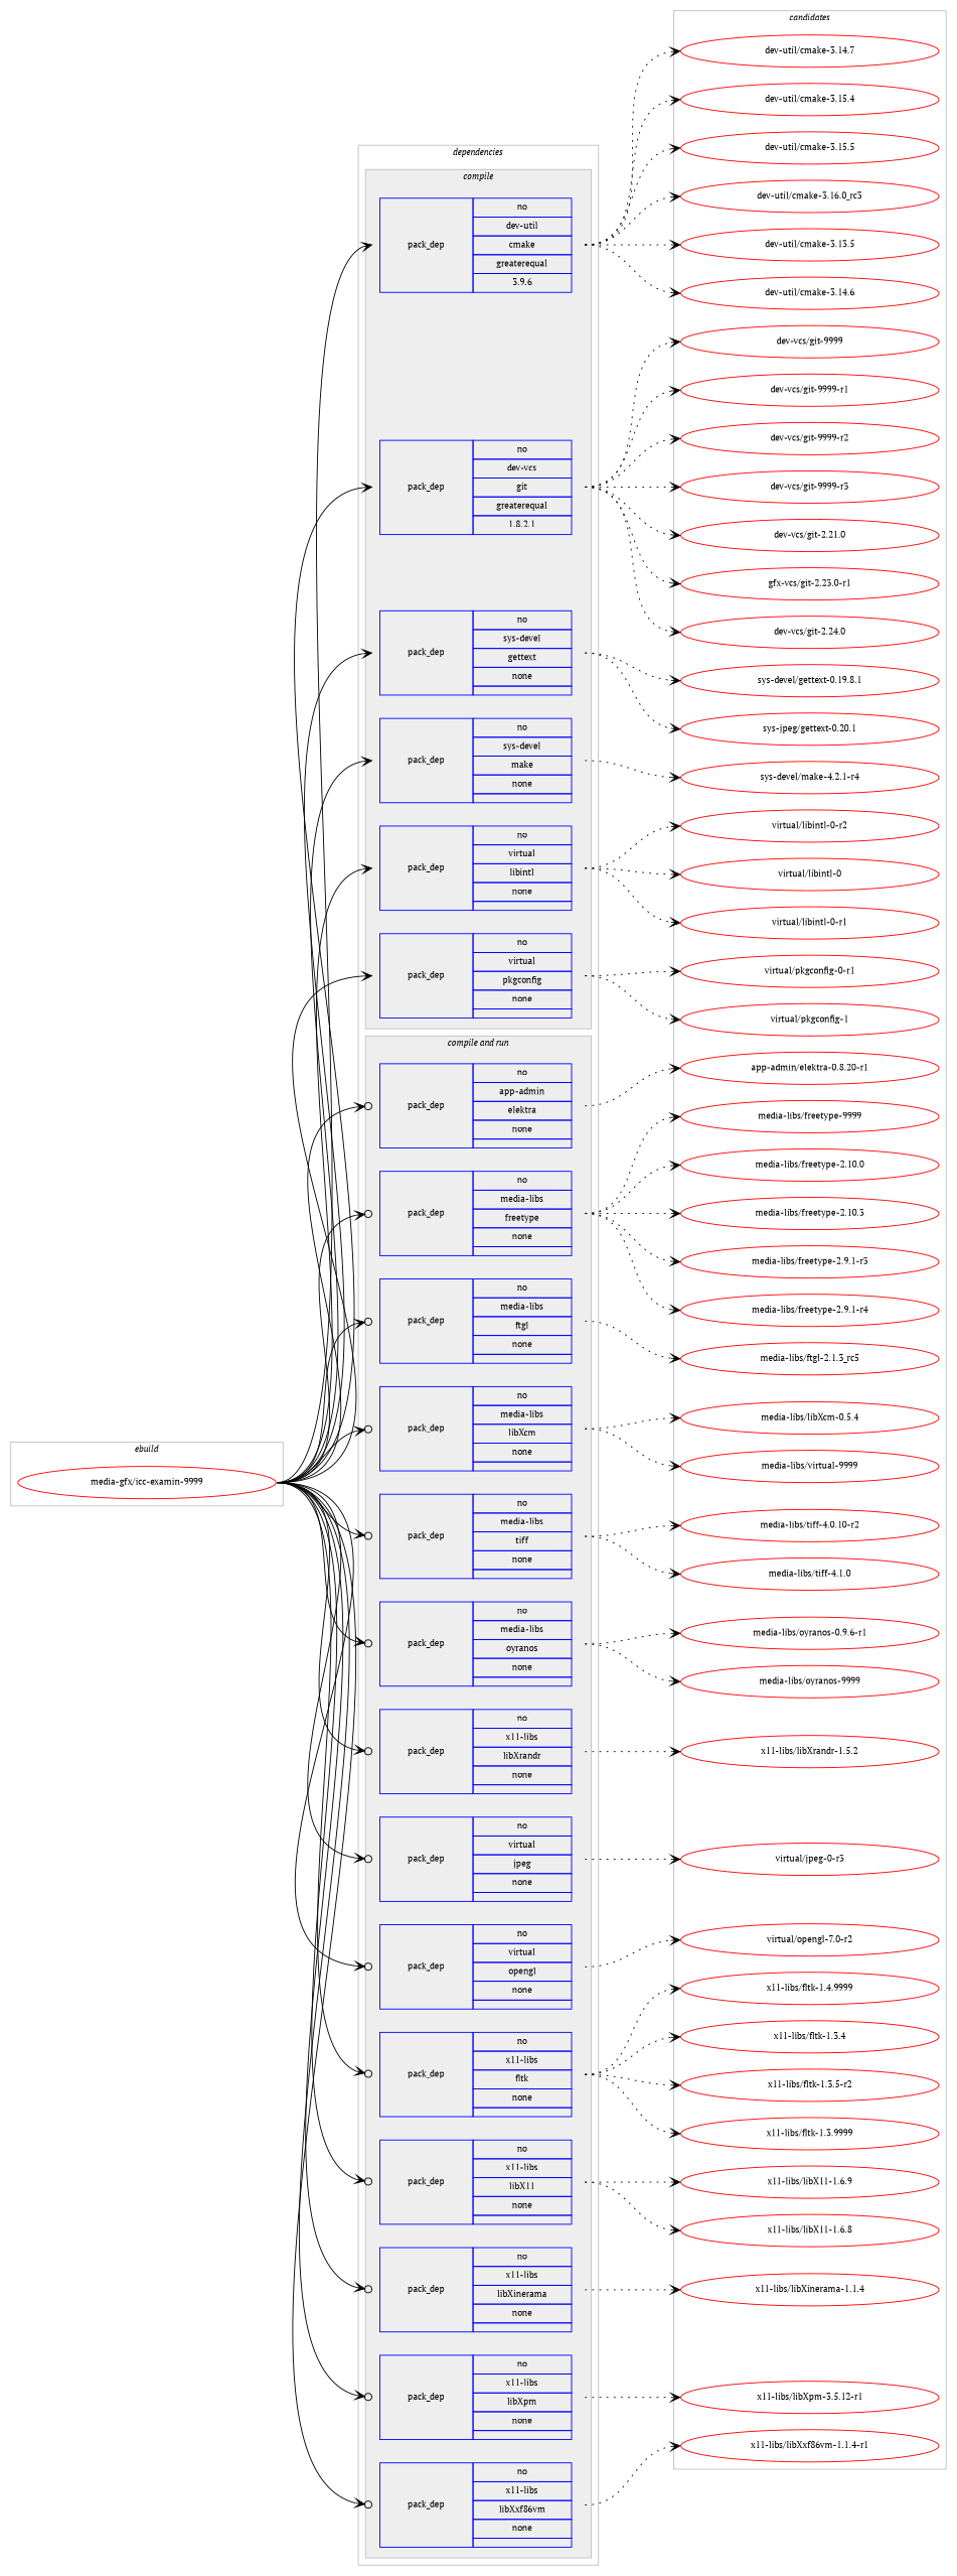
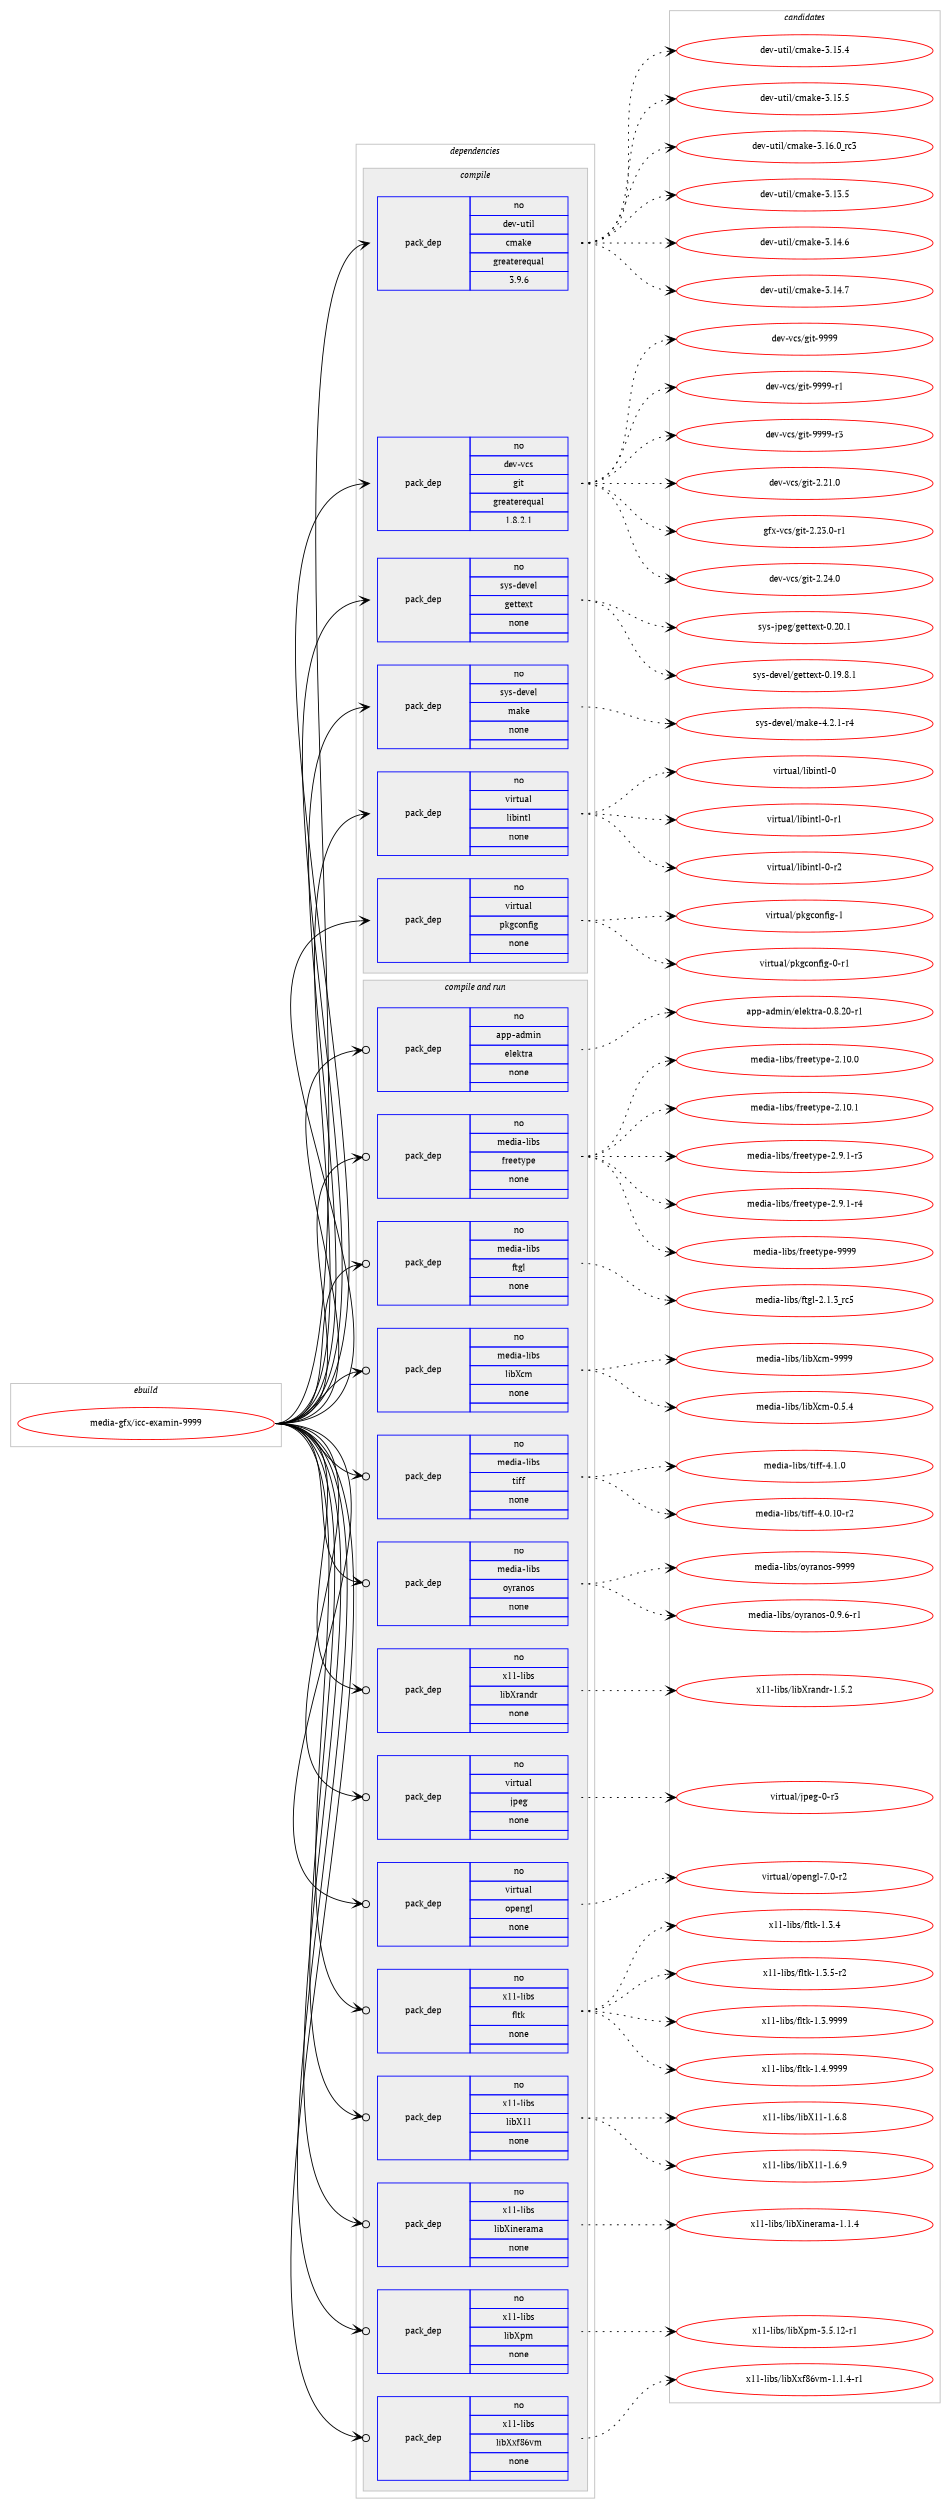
  digraph {
    compound=true
    concentrate=true
    fontname="PT Serif"
    fontsize=10
    newrank=true
    rankdir=LR
    ranksep=1.5
    node [color=red fontname="PT Serif" fontsize=10]
    edge [arrowhead=vee fontname="PT Serif" headport=w style=dotted tailport=e weight=100]
    n1 [label="media-gfx/icc-examin-9999" width=4]
    n2 [color=blue label=<<TABLE BORDER="0" CELLBORDER="1" CELLSPACING="0" CELLPADDING="4" WIDTH="220"><TR><TD ROWSPAN="6" CELLPADDING="30">pack_dep</TD></TR><TR><TD WIDTH="110">no</TD></TR><TR><TD>dev-util</TD></TR><TR><TD>cmake</TD></TR><TR><TD>greaterequal</TD></TR><TR><TD>3.9.6</TD></TR></TABLE>> shape=none]
    n3 [color=blue label=<<TABLE BORDER="0" CELLBORDER="1" CELLSPACING="0" CELLPADDING="4" WIDTH="220"><TR><TD ROWSPAN="6" CELLPADDING="30">pack_dep</TD></TR><TR><TD WIDTH="110">no</TD></TR><TR><TD>dev-vcs</TD></TR><TR><TD>git</TD></TR><TR><TD>greaterequal</TD></TR><TR><TD>1.8.2.1</TD></TR></TABLE>> shape=none]
    n4 [color=blue label=<<TABLE BORDER="0" CELLBORDER="1" CELLSPACING="0" CELLPADDING="4" WIDTH="220"><TR><TD ROWSPAN="6" CELLPADDING="30">pack_dep</TD></TR><TR><TD WIDTH="110">no</TD></TR><TR><TD>sys-devel</TD></TR><TR><TD>gettext</TD></TR><TR><TD>none</TD></TR><TR><TD></TD></TR></TABLE>> shape=none]
    n5 [color=blue label=<<TABLE BORDER="0" CELLBORDER="1" CELLSPACING="0" CELLPADDING="4" WIDTH="220"><TR><TD ROWSPAN="6" CELLPADDING="30">pack_dep</TD></TR><TR><TD WIDTH="110">no</TD></TR><TR><TD>sys-devel</TD></TR><TR><TD>make</TD></TR><TR><TD>none</TD></TR><TR><TD></TD></TR></TABLE>> shape=none]
    n6 [color=blue label=<<TABLE BORDER="0" CELLBORDER="1" CELLSPACING="0" CELLPADDING="4" WIDTH="220"><TR><TD ROWSPAN="6" CELLPADDING="30">pack_dep</TD></TR><TR><TD WIDTH="110">no</TD></TR><TR><TD>virtual</TD></TR><TR><TD>libintl</TD></TR><TR><TD>none</TD></TR><TR><TD></TD></TR></TABLE>> shape=none]
    n7 [color=blue label=<<TABLE BORDER="0" CELLBORDER="1" CELLSPACING="0" CELLPADDING="4" WIDTH="220"><TR><TD ROWSPAN="6" CELLPADDING="30">pack_dep</TD></TR><TR><TD WIDTH="110">no</TD></TR><TR><TD>virtual</TD></TR><TR><TD>pkgconfig</TD></TR><TR><TD>none</TD></TR><TR><TD></TD></TR></TABLE>> shape=none]
    n8 [color=blue label=<<TABLE BORDER="0" CELLBORDER="1" CELLSPACING="0" CELLPADDING="4" WIDTH="220"><TR><TD ROWSPAN="6" CELLPADDING="30">pack_dep</TD></TR><TR><TD WIDTH="110">no</TD></TR><TR><TD>app-admin</TD></TR><TR><TD>elektra</TD></TR><TR><TD>none</TD></TR><TR><TD></TD></TR></TABLE>> shape=none]
    n9 [color=blue label=<<TABLE BORDER="0" CELLBORDER="1" CELLSPACING="0" CELLPADDING="4" WIDTH="220"><TR><TD ROWSPAN="6" CELLPADDING="30">pack_dep</TD></TR><TR><TD WIDTH="110">no</TD></TR><TR><TD>media-libs</TD></TR><TR><TD>freetype</TD></TR><TR><TD>none</TD></TR><TR><TD></TD></TR></TABLE>> shape=none]
    n10 [color=blue label=<<TABLE BORDER="0" CELLBORDER="1" CELLSPACING="0" CELLPADDING="4" WIDTH="220"><TR><TD ROWSPAN="6" CELLPADDING="30">pack_dep</TD></TR><TR><TD WIDTH="110">no</TD></TR><TR><TD>media-libs</TD></TR><TR><TD>ftgl</TD></TR><TR><TD>none</TD></TR><TR><TD></TD></TR></TABLE>> shape=none]
    n11 [color=blue label=<<TABLE BORDER="0" CELLBORDER="1" CELLSPACING="0" CELLPADDING="4" WIDTH="220"><TR><TD ROWSPAN="6" CELLPADDING="30">pack_dep</TD></TR><TR><TD WIDTH="110">no</TD></TR><TR><TD>media-libs</TD></TR><TR><TD>libXcm</TD></TR><TR><TD>none</TD></TR><TR><TD></TD></TR></TABLE>> shape=none]
    n12 [color=blue label=<<TABLE BORDER="0" CELLBORDER="1" CELLSPACING="0" CELLPADDING="4" WIDTH="220"><TR><TD ROWSPAN="6" CELLPADDING="30">pack_dep</TD></TR><TR><TD WIDTH="110">no</TD></TR><TR><TD>media-libs</TD></TR><TR><TD>tiff</TD></TR><TR><TD>none</TD></TR><TR><TD></TD></TR></TABLE>> shape=none]
    n13 [color=blue label=<<TABLE BORDER="0" CELLBORDER="1" CELLSPACING="0" CELLPADDING="4" WIDTH="220"><TR><TD ROWSPAN="6" CELLPADDING="30">pack_dep</TD></TR><TR><TD WIDTH="110">no</TD></TR><TR><TD>media-libs</TD></TR><TR><TD>oyranos</TD></TR><TR><TD>none</TD></TR><TR><TD></TD></TR></TABLE>> shape=none]
    n14 [color=blue label=<<TABLE BORDER="0" CELLBORDER="1" CELLSPACING="0" CELLPADDING="4" WIDTH="220"><TR><TD ROWSPAN="6" CELLPADDING="30">pack_dep</TD></TR><TR><TD WIDTH="110">no</TD></TR><TR><TD>x11-libs</TD></TR><TR><TD>libXrandr</TD></TR><TR><TD>none</TD></TR><TR><TD></TD></TR></TABLE>> shape=none]
    n15 [color=blue label=<<TABLE BORDER="0" CELLBORDER="1" CELLSPACING="0" CELLPADDING="4" WIDTH="220"><TR><TD ROWSPAN="6" CELLPADDING="30">pack_dep</TD></TR><TR><TD WIDTH="110">no</TD></TR><TR><TD>virtual</TD></TR><TR><TD>jpeg</TD></TR><TR><TD>none</TD></TR><TR><TD></TD></TR></TABLE>> shape=none]
    n16 [color=blue label=<<TABLE BORDER="0" CELLBORDER="1" CELLSPACING="0" CELLPADDING="4" WIDTH="220"><TR><TD ROWSPAN="6" CELLPADDING="30">pack_dep</TD></TR><TR><TD WIDTH="110">no</TD></TR><TR><TD>virtual</TD></TR><TR><TD>opengl</TD></TR><TR><TD>none</TD></TR><TR><TD></TD></TR></TABLE>> shape=none]
    n17 [color=blue label=<<TABLE BORDER="0" CELLBORDER="1" CELLSPACING="0" CELLPADDING="4" WIDTH="220"><TR><TD ROWSPAN="6" CELLPADDING="30">pack_dep</TD></TR><TR><TD WIDTH="110">no</TD></TR><TR><TD>x11-libs</TD></TR><TR><TD>fltk</TD></TR><TR><TD>none</TD></TR><TR><TD></TD></TR></TABLE>> shape=none]
    n18 [color=blue label=<<TABLE BORDER="0" CELLBORDER="1" CELLSPACING="0" CELLPADDING="4" WIDTH="220"><TR><TD ROWSPAN="6" CELLPADDING="30">pack_dep</TD></TR><TR><TD WIDTH="110">no</TD></TR><TR><TD>x11-libs</TD></TR><TR><TD>libX11</TD></TR><TR><TD>none</TD></TR><TR><TD></TD></TR></TABLE>> shape=none]
    n19 [color=blue label=<<TABLE BORDER="0" CELLBORDER="1" CELLSPACING="0" CELLPADDING="4" WIDTH="220"><TR><TD ROWSPAN="6" CELLPADDING="30">pack_dep</TD></TR><TR><TD WIDTH="110">no</TD></TR><TR><TD>x11-libs</TD></TR><TR><TD>libXinerama</TD></TR><TR><TD>none</TD></TR><TR><TD></TD></TR></TABLE>> shape=none]
    n20 [color=blue label=<<TABLE BORDER="0" CELLBORDER="1" CELLSPACING="0" CELLPADDING="4" WIDTH="220"><TR><TD ROWSPAN="6" CELLPADDING="30">pack_dep</TD></TR><TR><TD WIDTH="110">no</TD></TR><TR><TD>x11-libs</TD></TR><TR><TD>libXpm</TD></TR><TR><TD>none</TD></TR><TR><TD></TD></TR></TABLE>> shape=none]
    n21 [color=blue label=<<TABLE BORDER="0" CELLBORDER="1" CELLSPACING="0" CELLPADDING="4" WIDTH="220"><TR><TD ROWSPAN="6" CELLPADDING="30">pack_dep</TD></TR><TR><TD WIDTH="110">no</TD></TR><TR><TD>x11-libs</TD></TR><TR><TD>libXxf86vm</TD></TR><TR><TD>none</TD></TR><TR><TD></TD></TR></TABLE>> shape=none]
    n22 [label="dev-util/cmake-3.13.5" width=4]
    n23 [label="dev-util/cmake-3.14.6" width=4]
    n24 [label="dev-util/cmake-3.14.7" width=4]
    n25 [label="dev-util/cmake-3.15.4" width=4]
    n26 [label="dev-util/cmake-3.15.5" width=4]
    n27 [label="dev-util/cmake-3.16.0_rc3" width=4]
    n28 [label="dev-vcs/git-2.21.0" width=4]
    n29 [label="gfx-vcs/git-2.23.0-r1" width=4]
    n30 [label="dev-vcs/git-2.24.0" width=4]
    n31 [label="dev-vcs/git-9999" width=4]
    n32 [label="dev-vcs/git-9999-r1" width=4]
-   n33 [label="dev-vcs/git-9999-r2" width=4]
    n34 [label="dev-vcs/git-9999-r3" width=4]
    n35 [label="sys-devel/gettext-0.19.8.1" width=4]
    n36 [label="sys-jpeg/gettext-0.20.1" width=4]
    n37 [label="sys-devel/make-4.2.1-r4" width=4]
    n38 [label="virtual/libintl-0" width=4]
    n39 [label="virtual/libintl-0-r1" width=4]
    n40 [label="virtual/libintl-0-r2" width=4]
    n41 [label="virtual/pkgconfig-0-r1" width=4]
    n42 [label="virtual/pkgconfig-1" width=4]
    n43 [label="app-admin/elektra-0.8.20-r1" width=4]
    n44 [label="media-libs/freetype-2.10.0" width=4]
-   n45 [label="media-libs/freetype-2.10.3" width=4]
+   n45 [label="media-libs/freetype-2.10.1" width=4]
    n46 [label="media-libs/freetype-2.9.1-r3" width=4]
    n47 [label="media-libs/freetype-2.9.1-r4" width=4]
    n48 [label="media-libs/freetype-9999" width=4]
    n49 [label="media-libs/ftgl-2.1.3_rc5" width=4]
    n50 [label="media-libs/libXcm-0.5.4" width=4]
-   n51 [label="media-libs/virtual-9999" width=4]
+   n51 [label="media-libs/libXcm-9999" width=4]
    n52 [label="media-libs/oyranos-0.9.6-r1" width=4]
    n53 [label="media-libs/oyranos-9999" width=4]
    n54 [label="media-libs/tiff-4.0.10-r2" width=4]
    n55 [label="media-libs/tiff-4.1.0" width=4]
    n56 [label="virtual/jpeg-0-r3" width=4]
    n57 [label="virtual/opengl-7.0-r2" width=4]
    n58 [label="x11-libs/fltk-1.3.4" width=4]
    n59 [label="x11-libs/fltk-1.3.5-r2" width=4]
    n60 [label="x11-libs/fltk-1.3.9999" width=4]
    n61 [label="x11-libs/fltk-1.4.9999" width=4]
    n62 [label="x11-libs/libX11-1.6.8" width=4]
    n63 [label="x11-libs/libX11-1.6.9" width=4]
    n64 [label="x11-libs/libXinerama-1.1.4" width=4]
    n65 [label="x11-libs/libXpm-3.5.12-r1" width=4]
    n66 [label="x11-libs/libXrandr-1.5.2" width=4]
    n67 [label="x11-libs/libXxf86vm-1.1.4-r1" width=4]
    subgraph cluster_1 {
      color=gray
      label=<<i>ebuild</i>>
      rank=same
      n1
    }
    subgraph cluster_2 {
      color=gray
      label=<<i>dependencies</i>>
      subgraph cluster_3 {
        color=gray
        fillcolor="#eeeeee"
        label=<<i>compile</i>>
        style=filled
        subgraph sub_4 {
          color=gray
          fillcolor="#eeeeee"
          label=<<i>compile</i>>
          style=filled
          n2
        }
        subgraph sub_5 {
          color=gray
          fillcolor="#eeeeee"
          label=<<i>compile</i>>
          style=filled
          n3
        }
        subgraph sub_6 {
          color=gray
          fillcolor="#eeeeee"
          label=<<i>compile</i>>
          style=filled
          n4
        }
        subgraph sub_7 {
          color=gray
          fillcolor="#eeeeee"
          label=<<i>compile</i>>
          style=filled
          n5
        }
        subgraph sub_8 {
          color=gray
          fillcolor="#eeeeee"
          label=<<i>compile</i>>
          style=filled
          n6
        }
        subgraph sub_9 {
          color=gray
          fillcolor="#eeeeee"
          label=<<i>compile</i>>
          style=filled
          n7
        }
      }
      subgraph cluster_10 {
        color=gray
        fillcolor="#eeeeee"
        label=<<i>compile and run</i>>
        style=filled
        subgraph sub_11 {
          color=gray
          fillcolor="#eeeeee"
          label=<<i>compile and run</i>>
          style=filled
          n8
        }
        subgraph sub_12 {
          color=gray
          fillcolor="#eeeeee"
          label=<<i>compile and run</i>>
          style=filled
          n9
        }
        subgraph sub_13 {
          color=gray
          fillcolor="#eeeeee"
          label=<<i>compile and run</i>>
          style=filled
          n10
        }
        subgraph sub_14 {
          color=gray
          fillcolor="#eeeeee"
          label=<<i>compile and run</i>>
          style=filled
          n11
        }
        subgraph sub_15 {
          color=gray
          fillcolor="#eeeeee"
          label=<<i>compile and run</i>>
          style=filled
          n12
        }
        subgraph sub_16 {
          color=gray
          fillcolor="#eeeeee"
          label=<<i>compile and run</i>>
          style=filled
          n13
        }
        subgraph sub_17 {
          color=gray
          fillcolor="#eeeeee"
          label=<<i>compile and run</i>>
          style=filled
          n14
        }
        subgraph sub_18 {
          color=gray
          fillcolor="#eeeeee"
          label=<<i>compile and run</i>>
          style=filled
          n15
        }
        subgraph sub_19 {
          color=gray
          fillcolor="#eeeeee"
          label=<<i>compile and run</i>>
          style=filled
          n16
        }
        subgraph sub_20 {
          color=gray
          fillcolor="#eeeeee"
          label=<<i>compile and run</i>>
          style=filled
          n17
        }
        subgraph sub_21 {
          color=gray
          fillcolor="#eeeeee"
          label=<<i>compile and run</i>>
          style=filled
          n18
        }
        subgraph sub_22 {
          color=gray
          fillcolor="#eeeeee"
          label=<<i>compile and run</i>>
          style=filled
          n19
        }
        subgraph sub_23 {
          color=gray
          fillcolor="#eeeeee"
          label=<<i>compile and run</i>>
          style=filled
          n20
        }
        subgraph sub_24 {
          color=gray
          fillcolor="#eeeeee"
          label=<<i>compile and run</i>>
          style=filled
          n21
        }
      }
      subgraph cluster_25 {
        color=gray
        fillcolor="#eeeeee"
        label=<<i>run</i>>
        style=filled
      }
    }
    subgraph cluster_26 {
      color=gray
      label=<<i>candidates</i>>
      rank=same
      subgraph sub_27 {
        color=black
        label=<<i>candidates</i>>
        nodesep=1
        rank=same
        n22
        n23
        n24
        n25
        n26
        n27
      }
      subgraph sub_28 {
        color=black
        label=<<i>candidates</i>>
        nodesep=1
        rank=same
        n28
        n29
        n30
        n31
        n32
-       n33
        n34
      }
      subgraph sub_29 {
        color=black
        label=<<i>candidates</i>>
        nodesep=1
        rank=same
        n35
        n36
      }
      subgraph sub_30 {
        color=black
        label=<<i>candidates</i>>
        nodesep=1
        rank=same
        n37
      }
      subgraph sub_31 {
        color=black
        label=<<i>candidates</i>>
        nodesep=1
        rank=same
        n38
        n39
        n40
      }
      subgraph sub_32 {
        color=black
        label=<<i>candidates</i>>
        nodesep=1
        rank=same
        n41
        n42
      }
      subgraph sub_33 {
        color=black
        label=<<i>candidates</i>>
        nodesep=1
        rank=same
        n43
      }
      subgraph sub_34 {
        color=black
        label=<<i>candidates</i>>
        nodesep=1
        rank=same
        n44
        n45
        n46
        n47
        n48
      }
      subgraph sub_35 {
        color=black
        label=<<i>candidates</i>>
        nodesep=1
        rank=same
        n49
      }
      subgraph sub_36 {
        color=black
        label=<<i>candidates</i>>
        nodesep=1
        rank=same
        n50
        n51
      }
      subgraph sub_37 {
        color=black
        label=<<i>candidates</i>>
        nodesep=1
        rank=same
        n52
        n53
      }
      subgraph sub_38 {
        color=black
        label=<<i>candidates</i>>
        nodesep=1
        rank=same
        n54
        n55
      }
      subgraph sub_39 {
        color=black
        label=<<i>candidates</i>>
        nodesep=1
        rank=same
        n56
      }
      subgraph sub_40 {
        color=black
        label=<<i>candidates</i>>
        nodesep=1
        rank=same
        n57
      }
      subgraph sub_41 {
        color=black
        label=<<i>candidates</i>>
        nodesep=1
        rank=same
        n58
        n59
        n60
        n61
      }
      subgraph sub_42 {
        color=black
        label=<<i>candidates</i>>
        nodesep=1
        rank=same
        n62
        n63
      }
      subgraph sub_43 {
        color=black
        label=<<i>candidates</i>>
        nodesep=1
        rank=same
        n64
      }
      subgraph sub_44 {
        color=black
        label=<<i>candidates</i>>
        nodesep=1
        rank=same
        n65
      }
      subgraph sub_45 {
        color=black
        label=<<i>candidates</i>>
        nodesep=1
        rank=same
        n66
      }
      subgraph sub_46 {
        color=black
        label=<<i>candidates</i>>
        nodesep=1
        rank=same
        n67
      }
    }
    n1 -> n2 [style=solid weight=20]
    n1 -> n3 [style=solid weight=20]
    n1 -> n4 [style=solid weight=20]
    n1 -> n5 [style=solid weight=20]
    n1 -> n6 [style=solid weight=20]
    n1 -> n7 [style=solid weight=20]
    n1 -> n8 [arrowhead=odotvee style=solid weight=20]
    n1 -> n9 [arrowhead=odotvee style=solid weight=20]
    n1 -> n10 [arrowhead=odotvee style=solid weight=20]
    n1 -> n11 [arrowhead=odotvee style=solid weight=20]
    n1 -> n12 [arrowhead=odotvee style=solid weight=20]
    n1 -> n13 [arrowhead=odotvee style=solid weight=20]
    n1 -> n14 [arrowhead=odotvee style=solid weight=20]
    n1 -> n15 [arrowhead=odotvee style=solid weight=20]
    n1 -> n16 [arrowhead=odotvee style=solid weight=20]
    n1 -> n17 [arrowhead=odotvee style=solid weight=20]
    n1 -> n18 [arrowhead=odotvee style=solid weight=20]
    n1 -> n19 [arrowhead=odotvee style=solid weight=20]
    n1 -> n20 [arrowhead=odotvee style=solid weight=20]
    n1 -> n21 [arrowhead=odotvee style=solid weight=20]
    n2 -> n22
    n2 -> n23
    n2 -> n24
    n2 -> n25
    n2 -> n26
    n2 -> n27
    n3 -> n28
    n3 -> n29
    n3 -> n30
    n3 -> n31
    n3 -> n32
-   n3 -> n33
    n3 -> n34
    n4 -> n35
    n4 -> n36
    n5 -> n37
    n6 -> n38
    n6 -> n39
    n6 -> n40
    n7 -> n41
    n7 -> n42
    n8 -> n43
    n9 -> n44
    n9 -> n45
    n9 -> n46
    n9 -> n47
    n9 -> n48
    n10 -> n49
    n11 -> n50
    n11 -> n51
    n12 -> n54
    n12 -> n55
    n13 -> n52
    n13 -> n53
    n14 -> n66
    n15 -> n56
    n16 -> n57
    n17 -> n58
    n17 -> n59
    n17 -> n60
    n17 -> n61
    n18 -> n62
    n18 -> n63
    n19 -> n64
    n20 -> n65
    n21 -> n67
  }
